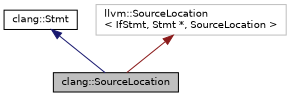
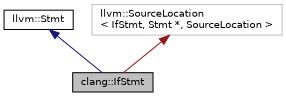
  digraph {
    node [color=black fontname=Helvetica fontsize=10 shape=record]
    edge [dir=back fontname=Helvetica fontsize=10 labelfontname=Helvetica labelfontsize=10 style=solid]
-   n1 [fillcolor=grey75 fontcolor=black height=0.2 label="clang::SourceLocation" style=filled width=0.4]
-   n2 [height=0.2 label="clang::Stmt" width=0.4]
+   n1 [fillcolor=grey75 fontcolor=black height=0.2 label="clang::IfStmt" style=filled width=0.4]
+   n2 [height=0.2 label="llvm::Stmt" width=0.4]
    n3 [color=grey75 height=0.2 label="llvm::SourceLocation\l\< IfStmt, Stmt *, SourceLocation \>" width=0.4]
    n2 -> n1 [color=midnightblue]
    n3 -> n1 [color=firebrick4]
  }
